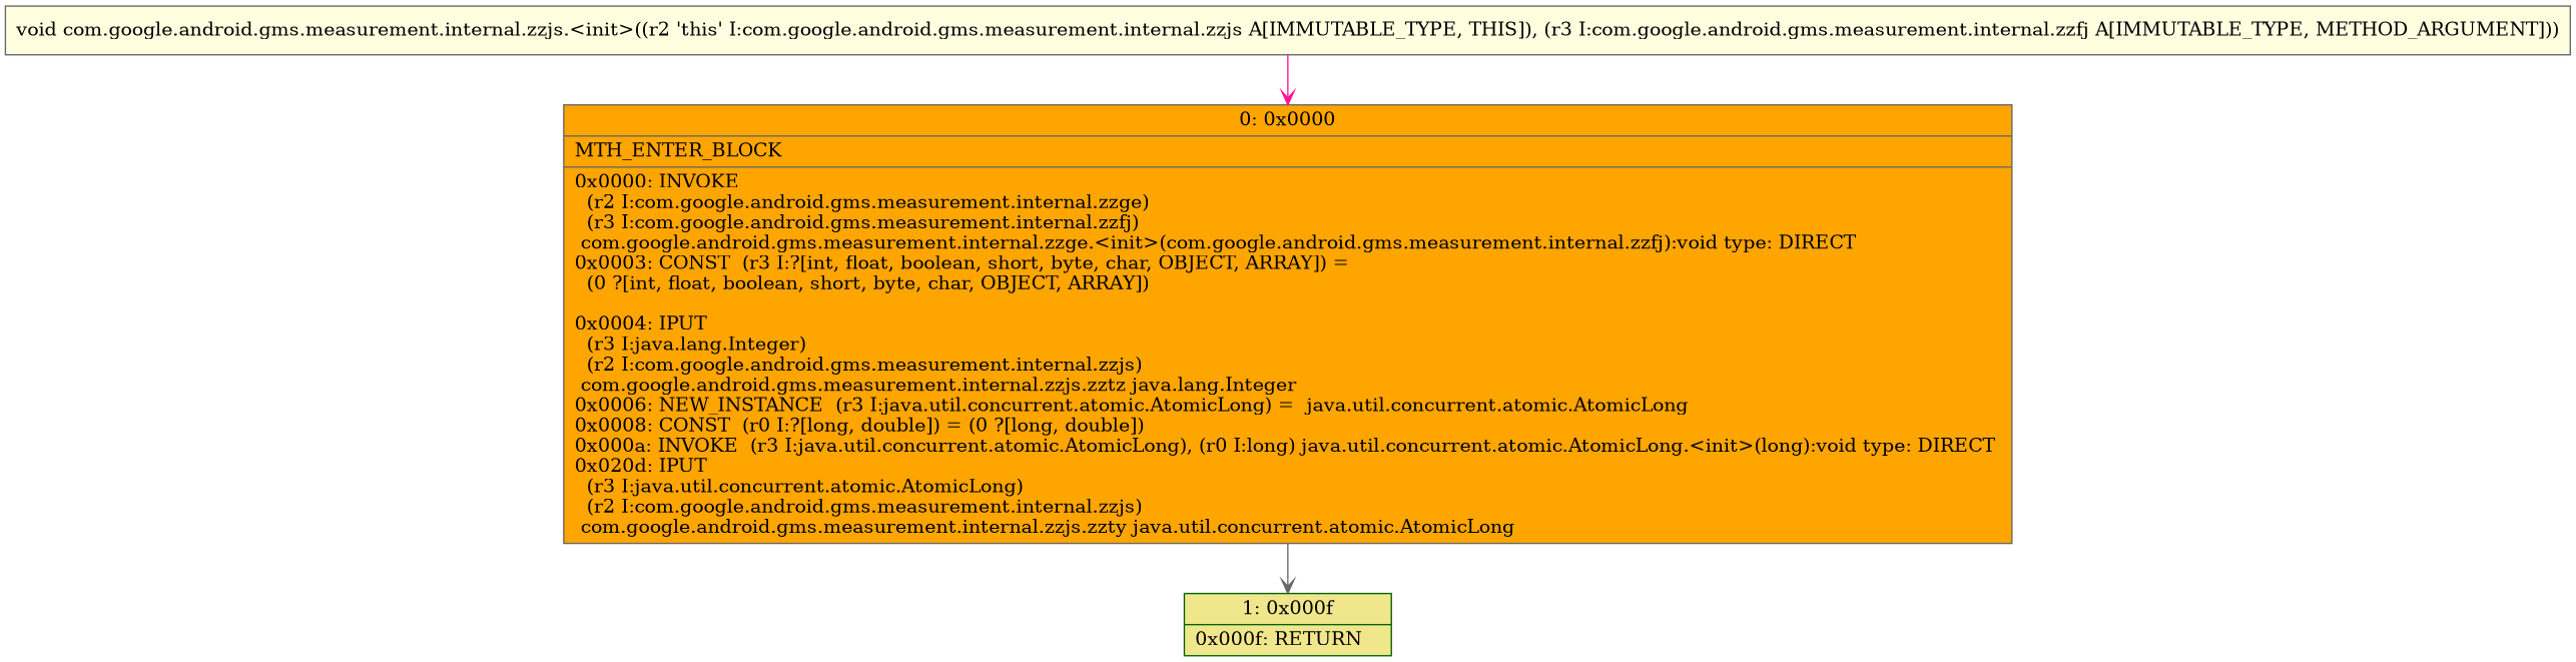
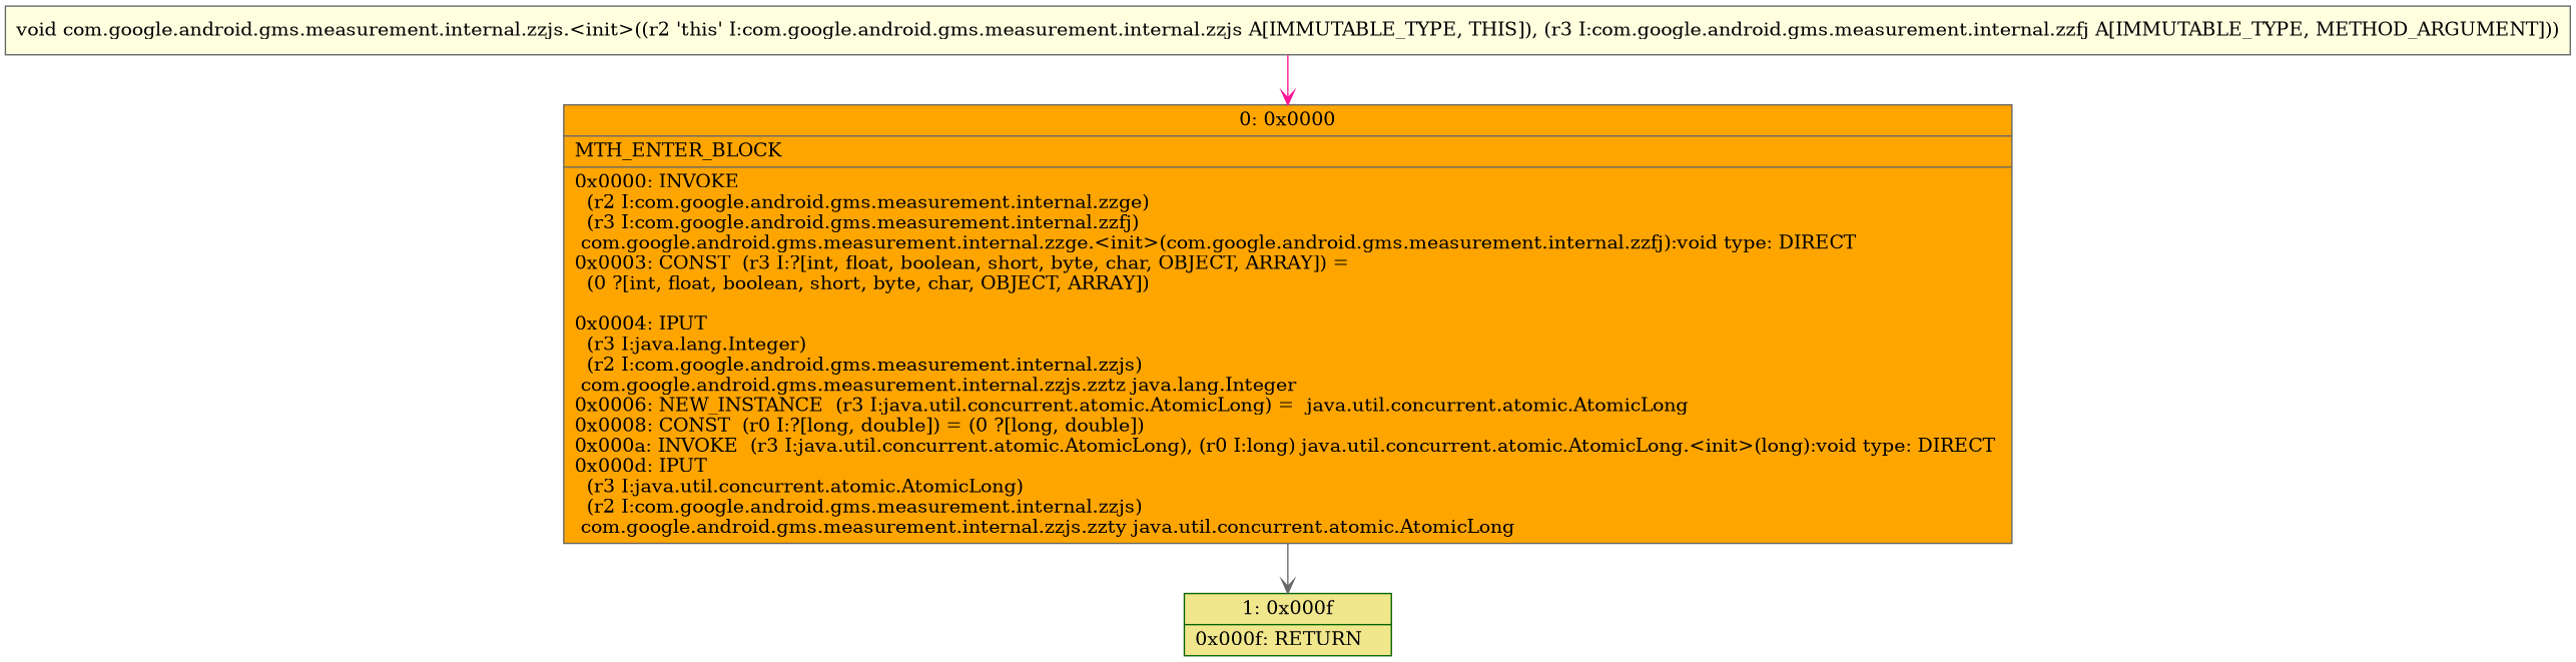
  digraph {
    node [shape=record style=filled color=gray40]
    edge [arrowhead=vee]
-   n1 [label="{0\:\ 0x0000|MTH_ENTER_BLOCK\l|0x0000: INVOKE  \l  (r2 I:com.google.android.gms.measurement.internal.zzge)\l  (r3 I:com.google.android.gms.measurement.internal.zzfj)\l com.google.android.gms.measurement.internal.zzge.\<init\>(com.google.android.gms.measurement.internal.zzfj):void type: DIRECT \l0x0003: CONST  (r3 I:?[int, float, boolean, short, byte, char, OBJECT, ARRAY]) = \l  (0 ?[int, float, boolean, short, byte, char, OBJECT, ARRAY])\l \l0x0004: IPUT  \l  (r3 I:java.lang.Integer)\l  (r2 I:com.google.android.gms.measurement.internal.zzjs)\l com.google.android.gms.measurement.internal.zzjs.zztz java.lang.Integer \l0x0006: NEW_INSTANCE  (r3 I:java.util.concurrent.atomic.AtomicLong) =  java.util.concurrent.atomic.AtomicLong \l0x0008: CONST  (r0 I:?[long, double]) = (0 ?[long, double]) \l0x000a: INVOKE  (r3 I:java.util.concurrent.atomic.AtomicLong), (r0 I:long) java.util.concurrent.atomic.AtomicLong.\<init\>(long):void type: DIRECT \l0x020d: IPUT  \l  (r3 I:java.util.concurrent.atomic.AtomicLong)\l  (r2 I:com.google.android.gms.measurement.internal.zzjs)\l com.google.android.gms.measurement.internal.zzjs.zzty java.util.concurrent.atomic.AtomicLong \l}" fillcolor=orange]
+   n1 [label="{0\:\ 0x0000|MTH_ENTER_BLOCK\l|0x0000: INVOKE  \l  (r2 I:com.google.android.gms.measurement.internal.zzge)\l  (r3 I:com.google.android.gms.measurement.internal.zzfj)\l com.google.android.gms.measurement.internal.zzge.\<init\>(com.google.android.gms.measurement.internal.zzfj):void type: DIRECT \l0x0003: CONST  (r3 I:?[int, float, boolean, short, byte, char, OBJECT, ARRAY]) = \l  (0 ?[int, float, boolean, short, byte, char, OBJECT, ARRAY])\l \l0x0004: IPUT  \l  (r3 I:java.lang.Integer)\l  (r2 I:com.google.android.gms.measurement.internal.zzjs)\l com.google.android.gms.measurement.internal.zzjs.zztz java.lang.Integer \l0x0006: NEW_INSTANCE  (r3 I:java.util.concurrent.atomic.AtomicLong) =  java.util.concurrent.atomic.AtomicLong \l0x0008: CONST  (r0 I:?[long, double]) = (0 ?[long, double]) \l0x000a: INVOKE  (r3 I:java.util.concurrent.atomic.AtomicLong), (r0 I:long) java.util.concurrent.atomic.AtomicLong.\<init\>(long):void type: DIRECT \l0x000d: IPUT  \l  (r3 I:java.util.concurrent.atomic.AtomicLong)\l  (r2 I:com.google.android.gms.measurement.internal.zzjs)\l com.google.android.gms.measurement.internal.zzjs.zzty java.util.concurrent.atomic.AtomicLong \l}" fillcolor=orange]
    n2 [label="{1\:\ 0x000f|0x000f: RETURN   \l}" fillcolor=khaki color=darkgreen]
    n3 [label="{void com.google.android.gms.measurement.internal.zzjs.\<init\>((r2 'this' I:com.google.android.gms.measurement.internal.zzjs A[IMMUTABLE_TYPE, THIS]), (r3 I:com.google.android.gms.measurement.internal.zzfj A[IMMUTABLE_TYPE, METHOD_ARGUMENT])) }" fillcolor=lightyellow]
    n1 -> n2 [color=gray40]
    n3 -> n1 [color=deeppink]
  }
